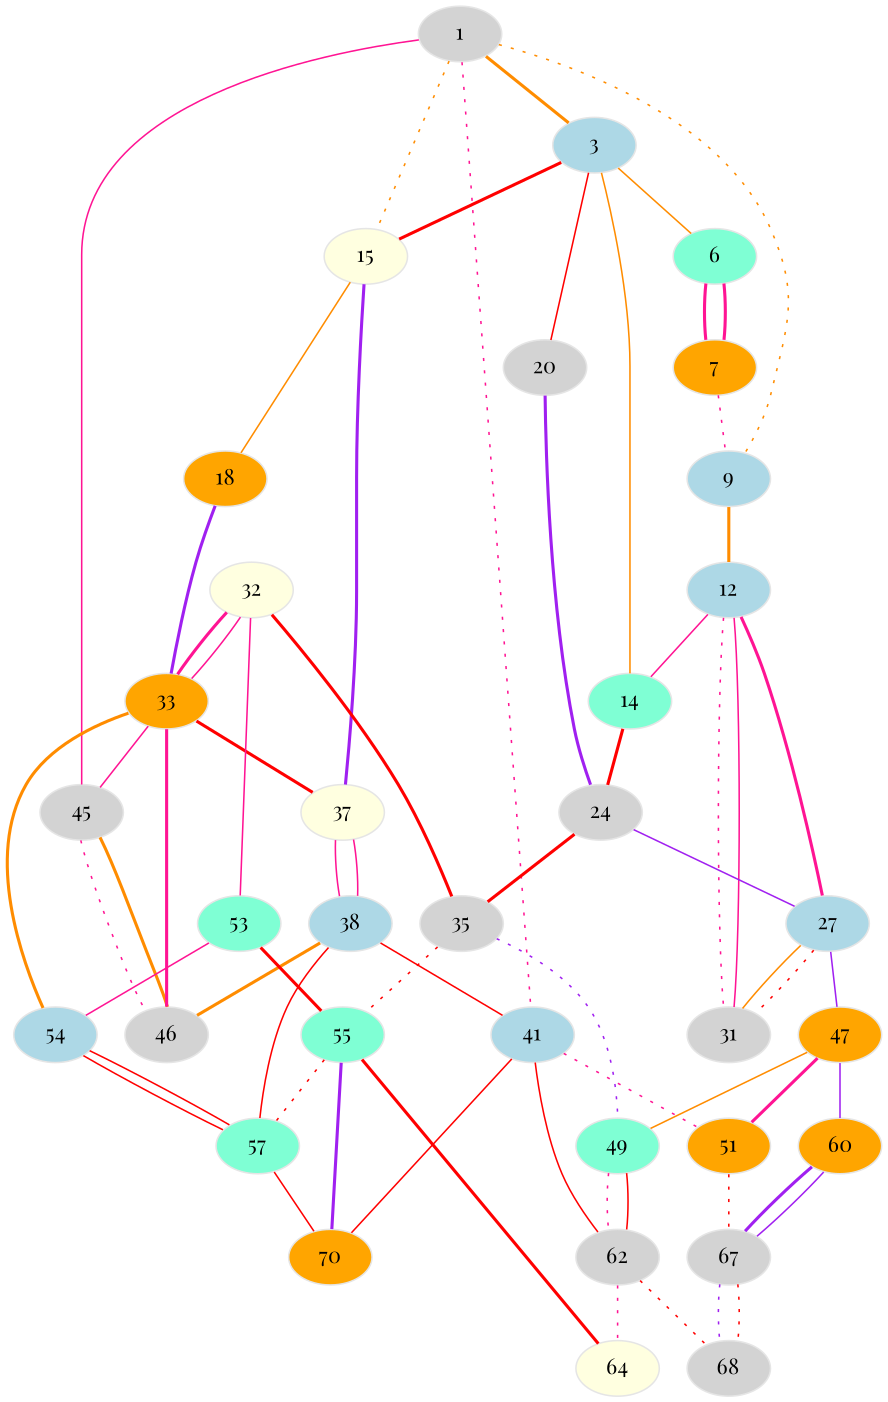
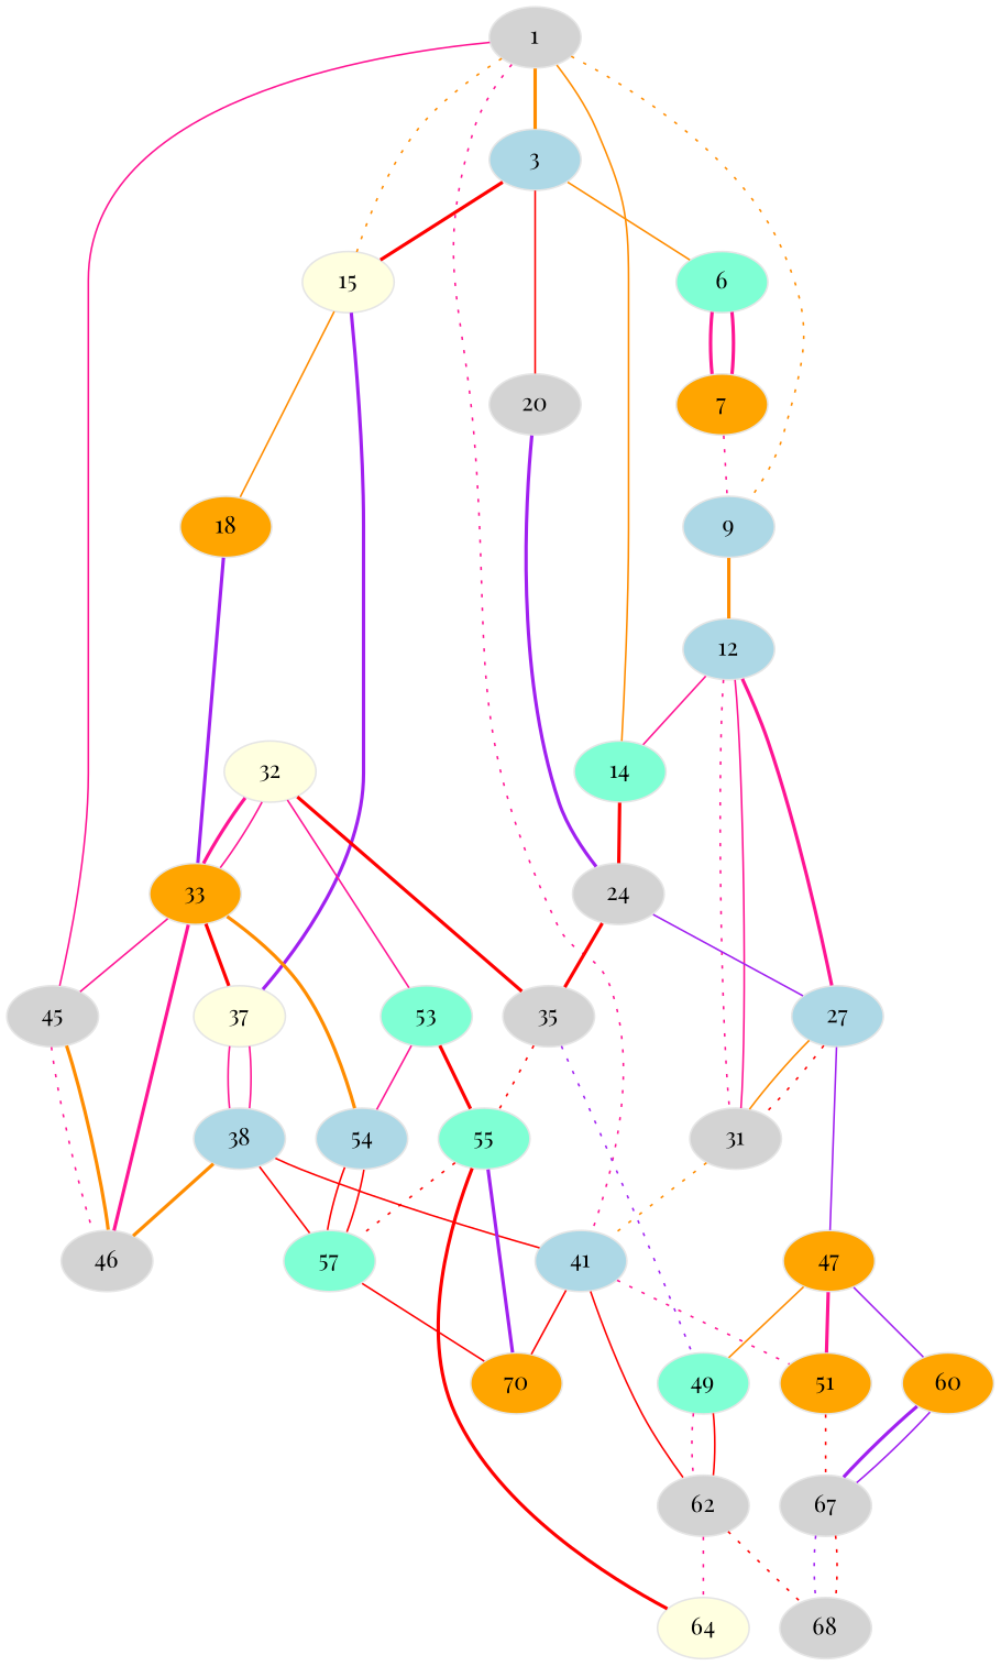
  graph {
    fontname="Playfair Display"
    node [color=gray90 fillcolor=lightgrey fontname="Playfair Display" style=filled]
    edge [color=deeppink fontname="Playfair Display" style=solid]
    1 [super="+2+8"]
    3 [fillcolor=lightblue super="+4"]
    9 [fillcolor=lightblue]
    15 [fillcolor=lightyellow super="+16"]
    41 [fillcolor=lightblue super="+72+42"]
    45
    6 [fillcolor=aquamarine]
    14 [fillcolor=aquamarine super="+23"]
    20 [super="+25"]
    12 [fillcolor=lightblue super="+13"]
    18 [fillcolor=orange super="+22"]
    37 [fillcolor=lightyellow]
    38 [fillcolor=lightblue super="+59"]
    46
    57 [fillcolor=aquamarine super="+58"]
    51 [fillcolor=orange]
    62 [super="+63+66"]
    70 [fillcolor=orange]
    7 [fillcolor=orange super="+10"]
    24 [super="+30"]
    27 [fillcolor=lightblue super="+28"]
    31 [super="+43"]
    47 [fillcolor=orange super="+48+52"]
    35 [super="+50"]
    33 [fillcolor=orange super="+44+34"]
    54 [fillcolor=lightblue]
    32 [fillcolor=lightyellow super="+36"]
    53 [fillcolor=aquamarine]
    49 [fillcolor=aquamarine]
    55 [fillcolor=aquamarine super="+56+65"]
    60 [fillcolor=orange]
    64 [fillcolor=lightyellow]
    67
    68
    1 -- 3 [color=darkorange style=bold]
    1 -- 9 [color=darkorange style=dotted]
    1 -- 15 [color=darkorange style=dotted]
    1 -- 41 [style=dotted]
    1 -- 45
    3 -- 15 [color=red style=bold]
    3 -- 6 [color=darkorange]
-   3 -- 14 [color=darkorange weight=2]
+   1 -- 14 [color=darkorange weight=2]
    3 -- 20 [color=red]
    9 -- 12 [color=darkorange style=bold]
    15 -- 18 [color=darkorange]
    15 -- 37 [color=purple style=bold]
    41 -- 51 [style=dotted]
    41 -- 62 [color=red]
    41 -- 70 [color=red]
    45 -- 46 [style=dotted]
    45 -- 46 [color=darkorange style=bold]
    6 -- 7 [style=bold weight=2]
    6 -- 7 [style=bold]
    14 -- 24 [color=red style=bold]
    20 -- 24 [color=purple style=bold]
    12 -- 14
    12 -- 27 [style=bold]
    12 -- 31 [style=dotted]
    12 -- 31
    18 -- 33 [color=purple style=bold]
    37 -- 38
    37 -- 38
    38 -- 41 [color=red]
    38 -- 46 [color=darkorange style=bold]
    38 -- 57 [color=red]
    57 -- 70 [color=red]
    51 -- 67 [color=red style=dotted]
    62 -- 64 [style=dotted weight=2]
    62 -- 68 [color=red style=dotted weight=2]
    7 -- 9 [style=dotted]
    24 -- 27 [color=purple]
    24 -- 35 [color=red style=bold]
    27 -- 31 [color=darkorange weight=2]
    27 -- 31 [color=red style=dotted]
    27 -- 47 [color=purple]
+   31 -- 41 [color=darkorange style=dotted]
    47 -- 51 [style=bold]
    47 -- 49 [color=darkorange]
    47 -- 60 [color=purple]
    35 -- 49 [color=purple style=dotted]
    35 -- 55 [color=red style=dotted]
    33 -- 45 [weight=2]
    33 -- 37 [color=red style=bold]
    33 -- 46 [style=bold]
    33 -- 54 [color=darkorange style=bold]
    54 -- 57 [color=red]
    54 -- 57 [color=red]
    32 -- 35 [color=red style=bold]
    32 -- 33 [style=bold]
    32 -- 33
    32 -- 53
    53 -- 54
    53 -- 55 [color=red style=bold]
    49 -- 62 [style=dotted]
    49 -- 62 [color=red]
    55 -- 57 [color=red style=dotted]
    55 -- 70 [color=purple style=bold]
    55 -- 64 [color=red style=bold]
    60 -- 67 [color=purple style=bold]
    60 -- 67 [color=purple]
    67 -- 68 [color=purple style=dotted]
    67 -- 68 [color=red style=dotted]
  }
